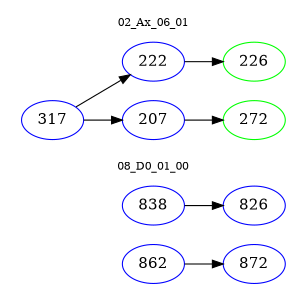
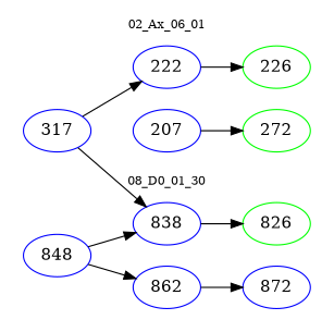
  digraph {
    rankdir=LR
    node [color=blue]
    edge [color=black]
    n1 [label=317]
    n2 [label=207]
    n3 [label=222]
    n4 [color=green label=272]
    n5 [color=green label=226]
+   n6 [label=848]
    n7 [label=838]
    n8 [label=862]
-   n9 [label=826]
+   n9 [color=green label=826]
    n10 [label=872]
    subgraph cluster_1 {
      color=white
      fontsize=10
      label="02_Ax_06_01"
      n1
      n2
      n3
      n4
      n5
    }
    subgraph cluster_2 {
      color=white
      fontsize=10
-     label="08_D0_01_00"
+     label="08_D0_01_30"
+     n6
      n7
      n8
      n9
      n10
    }
-   n1 -> n2
+   n1 -> n7
    n1 -> n3
    n2 -> n4
    n3 -> n5
+   n6 -> n7
+   n6 -> n8
    n7 -> n9
    n8 -> n10
  }
